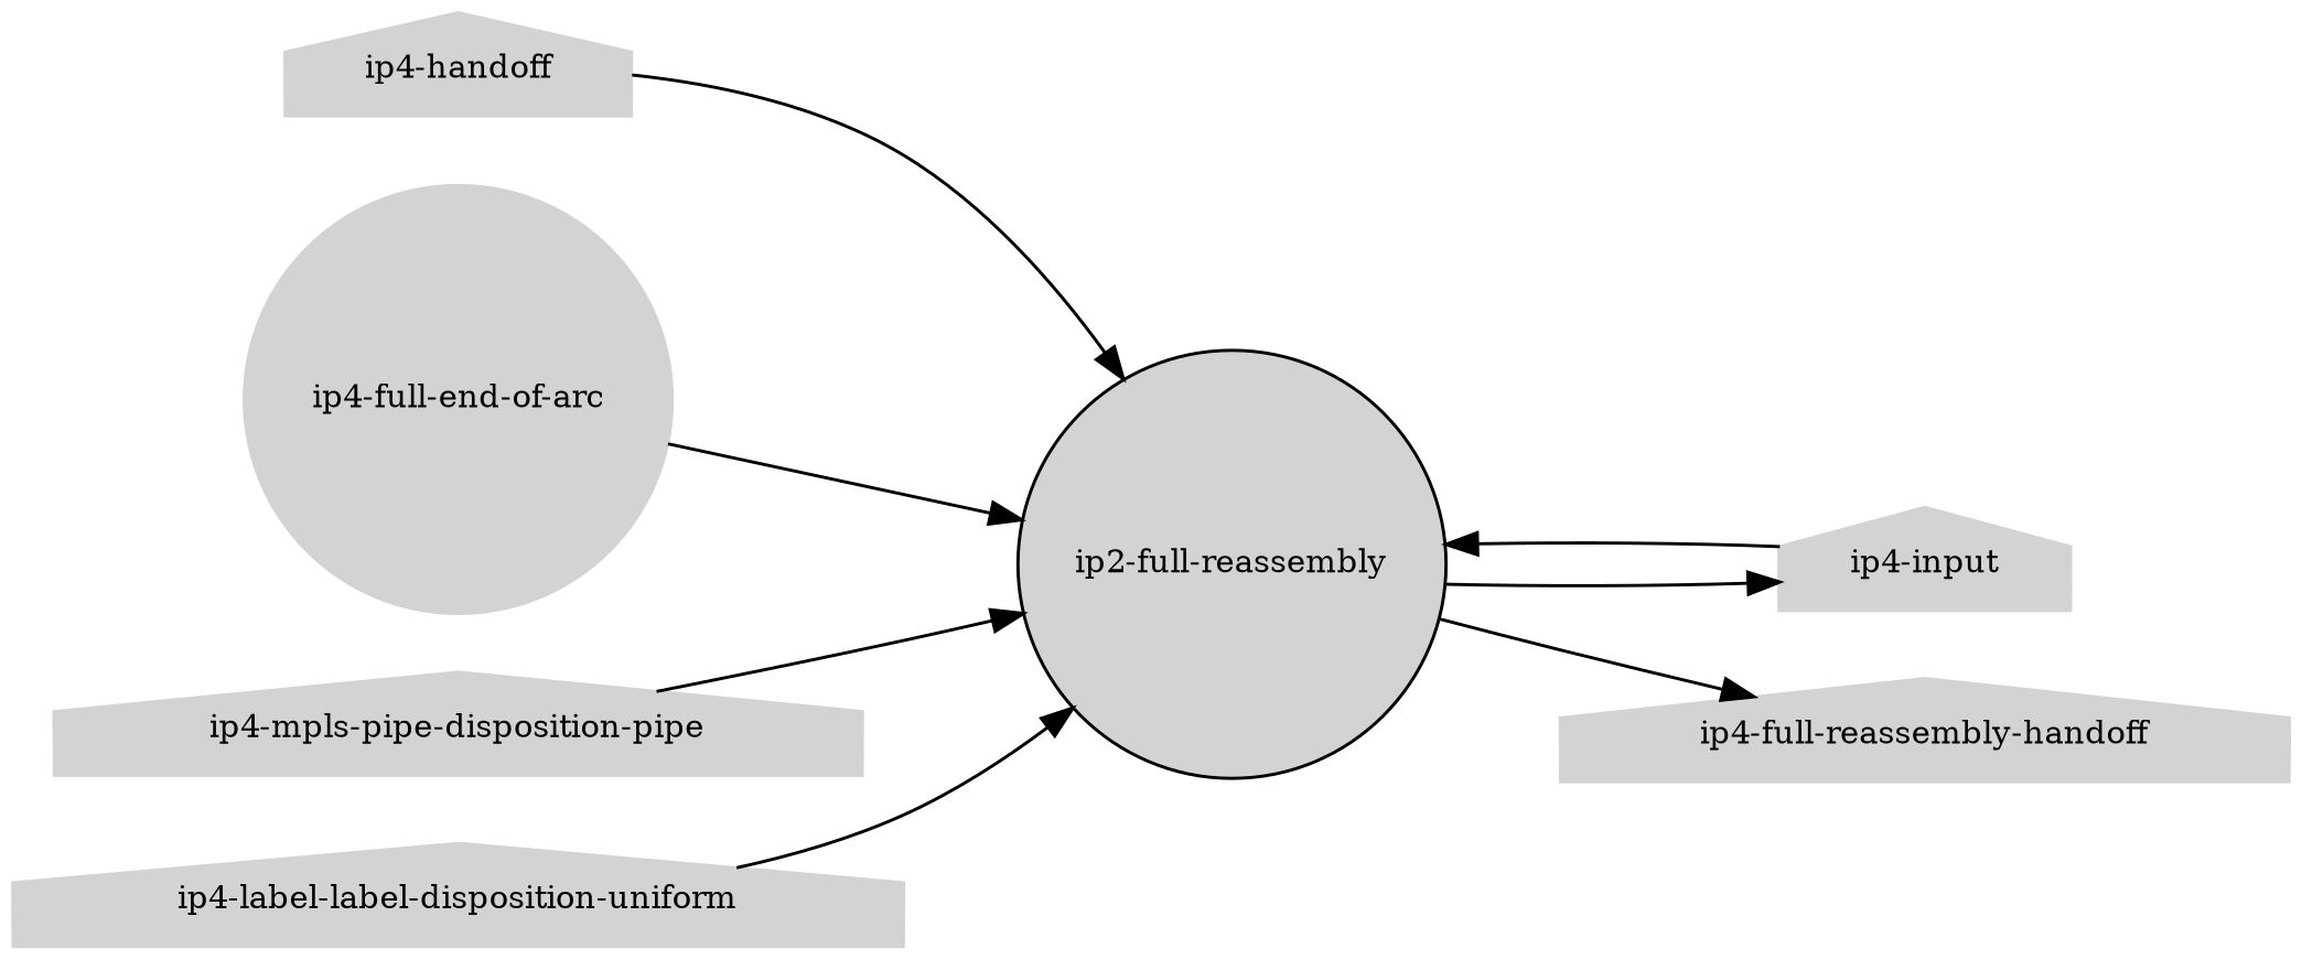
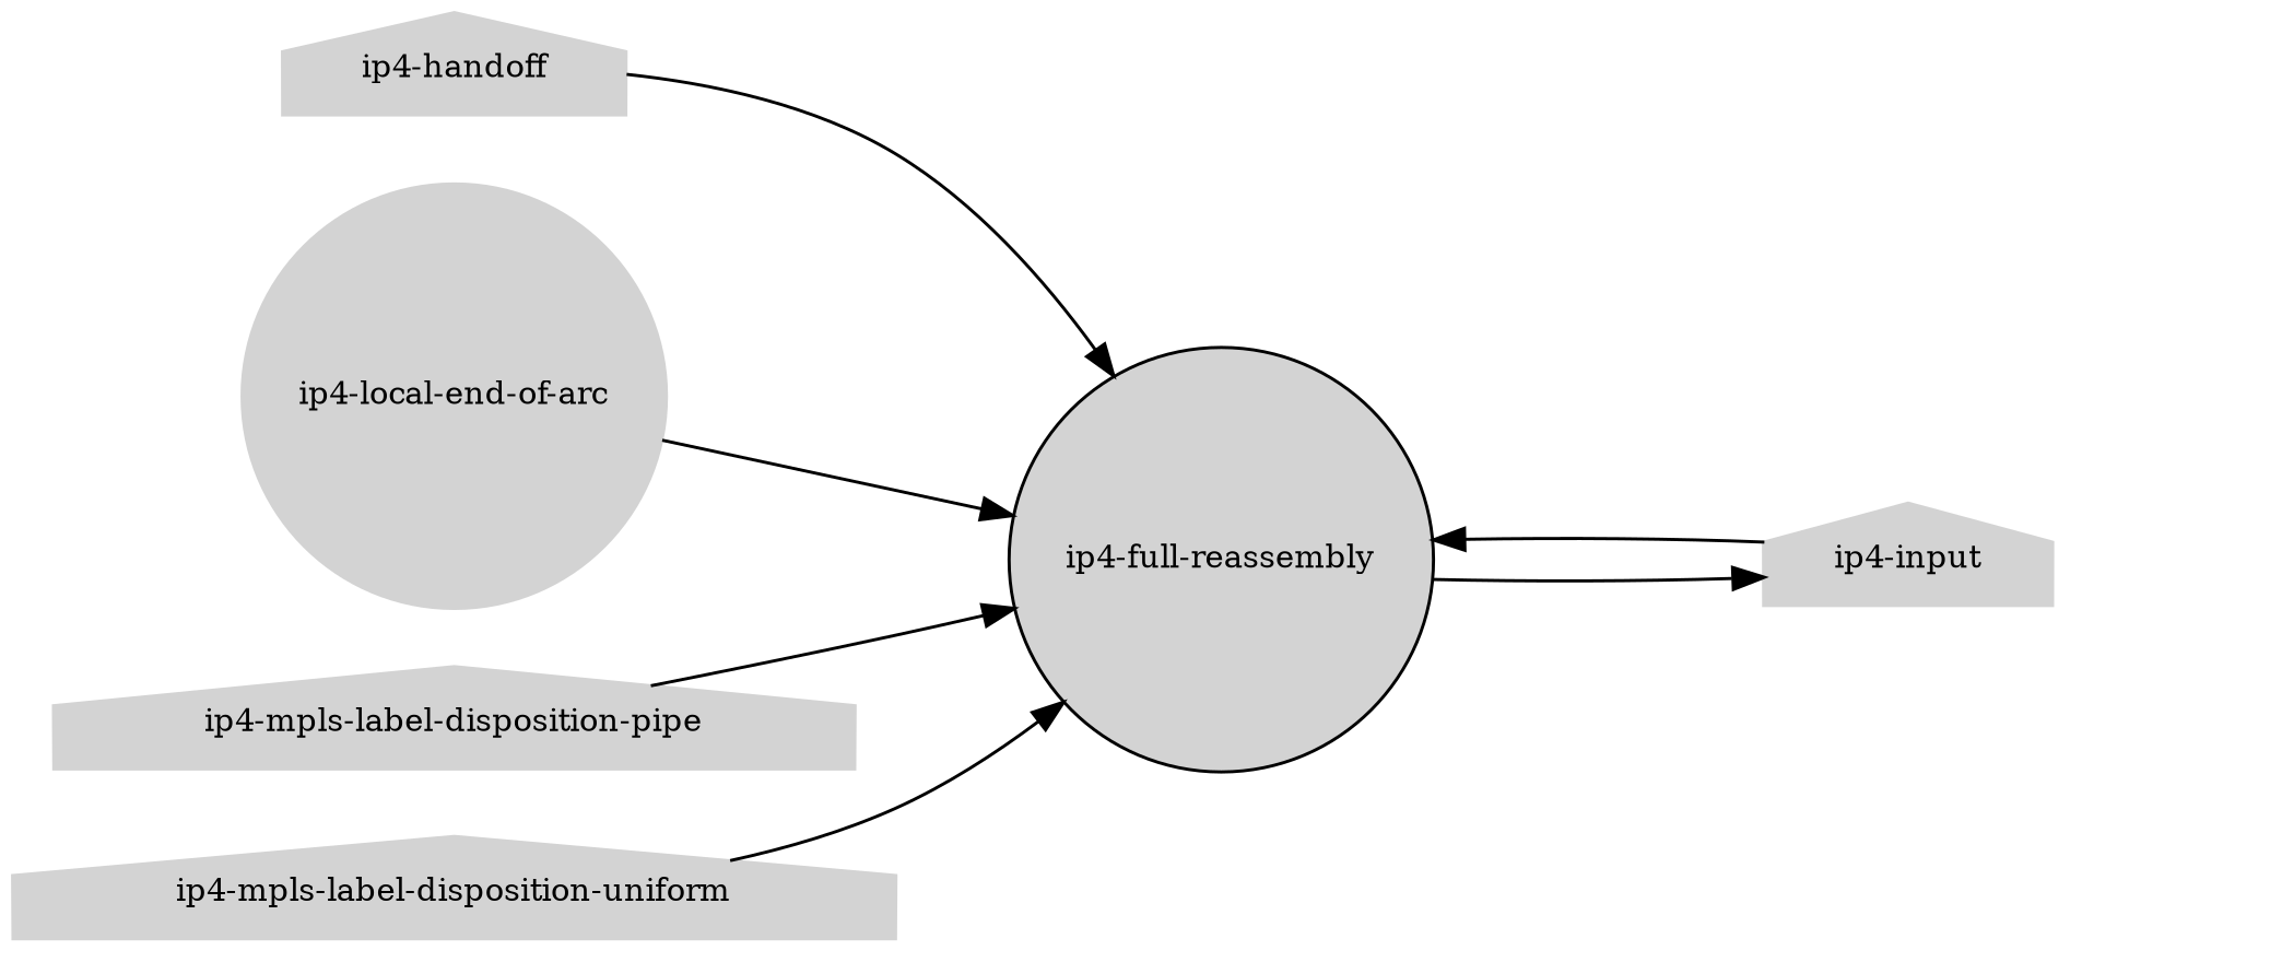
  digraph {
    rankdir=LR
    node [color=lightgray fillcolor=lightgray fontcolor=black fontsize=10 shape=house style=filled]
    edge [fontsize=8]
-   "ip4-full-reassembly" [color=black shape=circle label="ip2-full-reassembly"]
+   "ip4-full-reassembly" [color=black shape=circle]
    "ip4-input"
-   "ip4-full-reassembly-handoff"
    n4 [label="ip4-handoff"]
-   "ip4-local-end-of-arc" [shape=circle label="ip4-full-end-of-arc"]
-   "ip4-mpls-label-disposition-pipe" [label="ip4-mpls-pipe-disposition-pipe"]
-   "ip4-mpls-label-disposition-uniform" [label="ip4-label-label-disposition-uniform"]
+   "ip4-local-end-of-arc" [shape=circle]
+   "ip4-mpls-label-disposition-pipe"
+   "ip4-mpls-label-disposition-uniform"
    "ip4-full-reassembly" -> "ip4-input"
-   "ip4-full-reassembly" -> "ip4-full-reassembly-handoff"
    "ip4-input" -> "ip4-full-reassembly"
    n4 -> "ip4-full-reassembly"
    "ip4-local-end-of-arc" -> "ip4-full-reassembly"
    "ip4-mpls-label-disposition-pipe" -> "ip4-full-reassembly"
    "ip4-mpls-label-disposition-uniform" -> "ip4-full-reassembly"
  }
